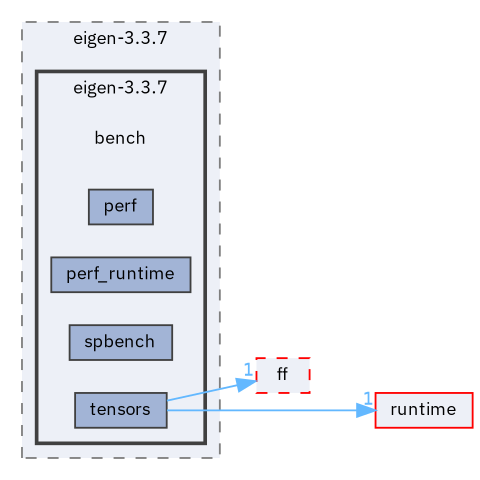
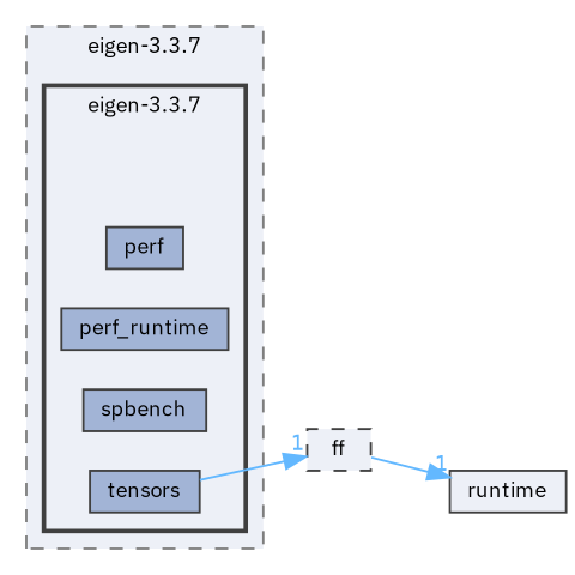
  digraph {
    compound=true
    fontname="IBM Plex Sans"
    rankdir=LR
    node [fontname="IBM Plex Sans" fontsize=10 shape=box color=grey25 fillcolor="#a2b4d6" style=filled]
    edge [color=steelblue1 fontcolor=steelblue1 fontname="IBM Plex Sans" fontsize=10 headlabel=1 labeldistance=1.5 labelfontname=Helvetica labelfontsize=10]
-   n1 [height=0.2 label=bench shape=plaintext width=0.4 color="" fillcolor="" style=""]
    n2 [height=0.2 label=perf width=0.4]
    n3 [height=0.2 label=perf_runtime width=0.4]
    n4 [height=0.2 label=spbench width=0.4]
    n5 [height=0.2 label=tensors width=0.4]
-   n6 [color=red fillcolor="#edf0f7" height=0.2 label=ff style="filled,dashed" width=0.4]
-   n7 [color=red fillcolor="#edf0f7" height=0.2 label=runtime width=0.4]
+   n6 [fillcolor="#edf0f7" height=0.2 label=ff style="filled,dashed" width=0.4]
+   n7 [fillcolor="#edf0f7" height=0.2 label=runtime width=0.4]
    subgraph cluster_1 {
      bgcolor="#edf0f7"
      fontsize=10
      label="eigen-3.3.7"
      pencolor=grey50
      style="filled,dashed"
      subgraph cluster_2 {
        bgcolor="#edf0f7"
        fontsize=10
        label="eigen-3.3.7"
        pencolor=grey25
        style="filled,bold"
-       n1
        n2
        n3
        n4
        n5
      }
    }
    n5 -> n6
-   n5 -> n7
+   n6 -> n7
  }
